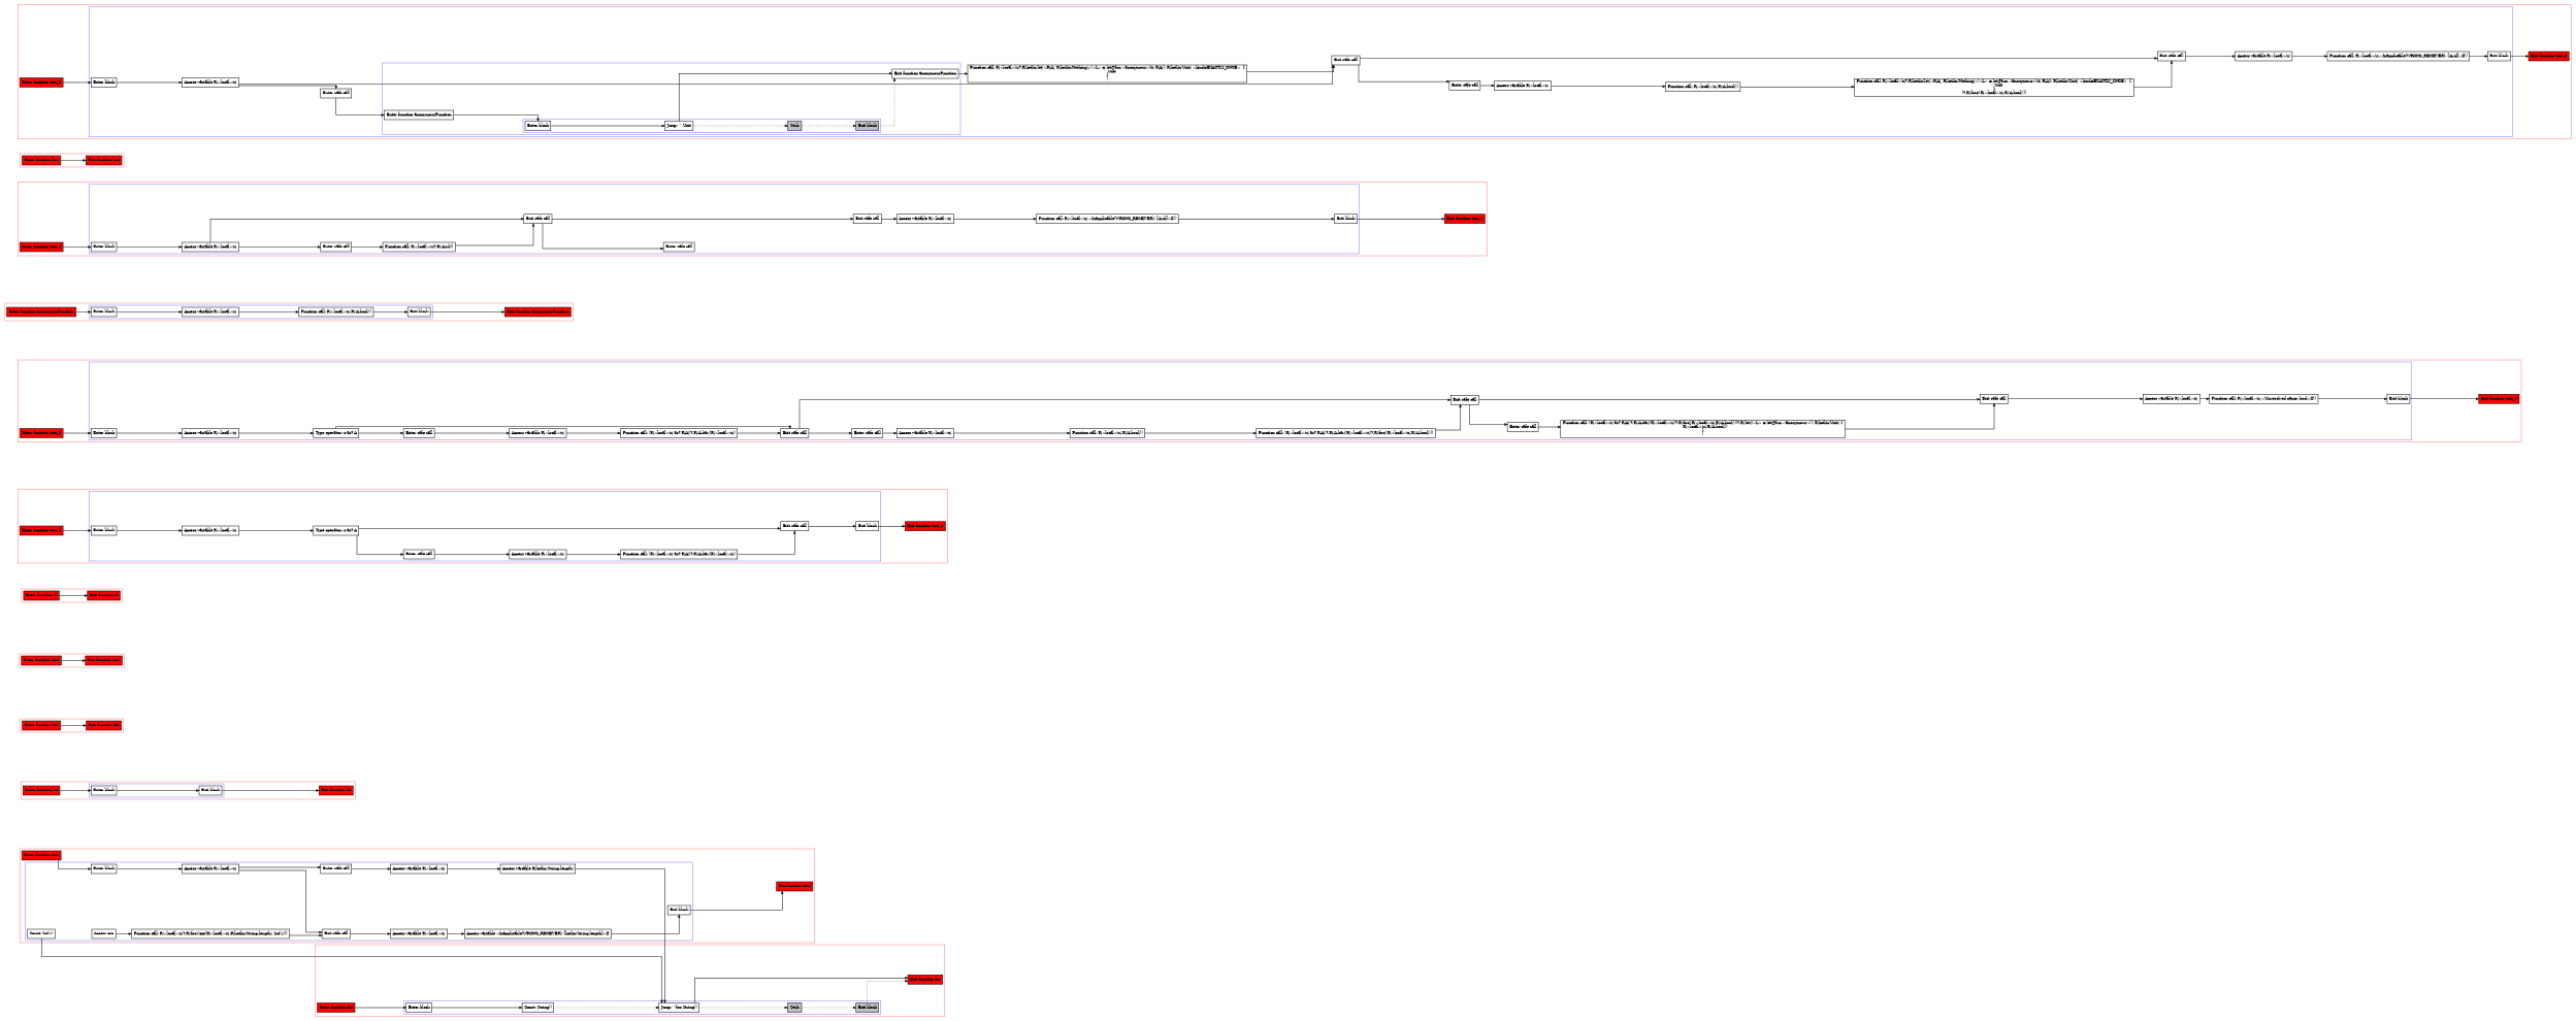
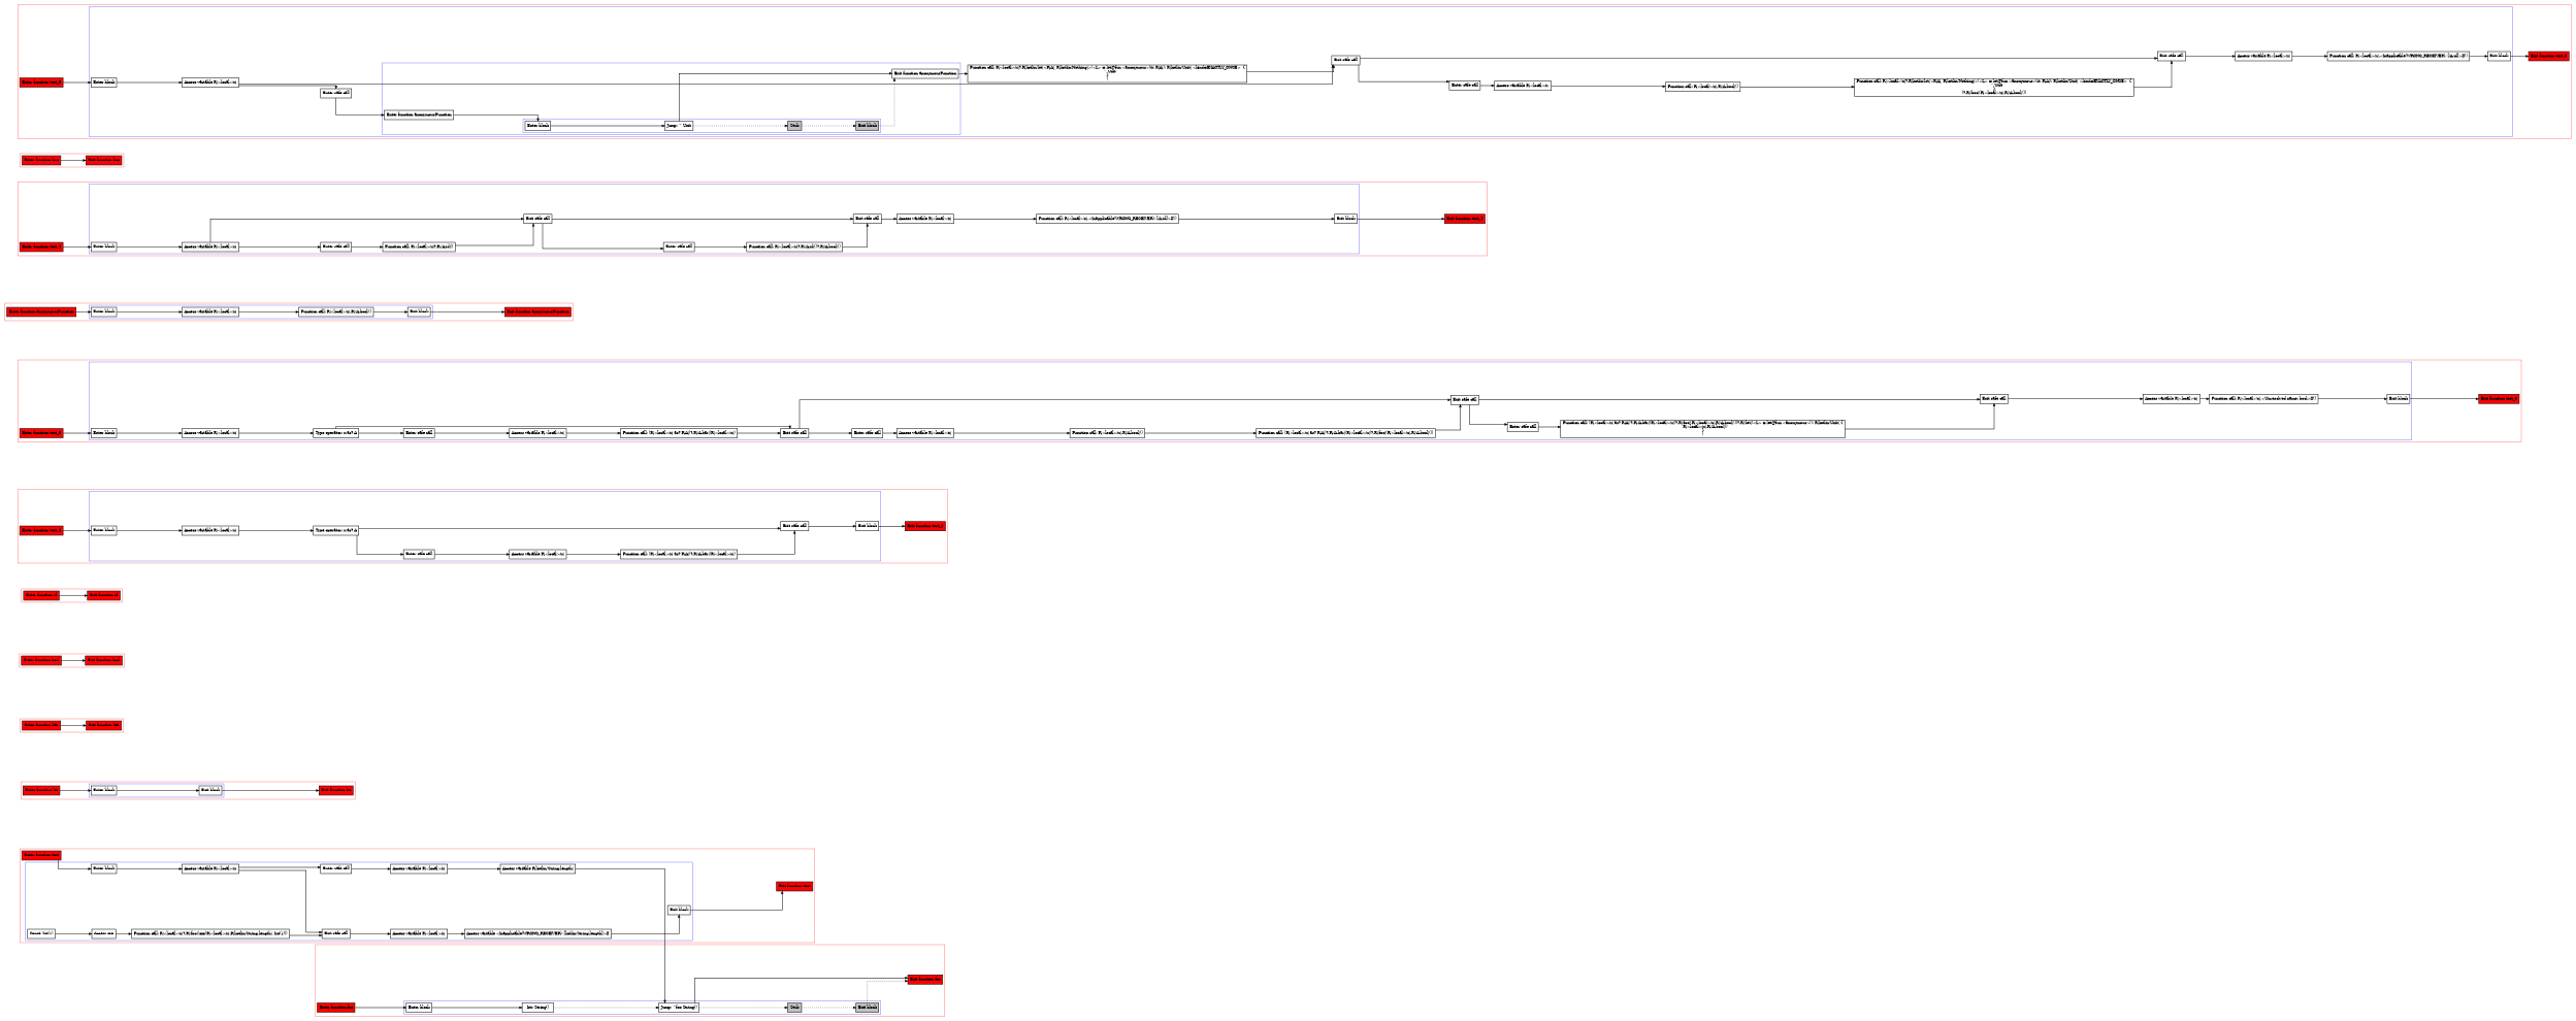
  digraph {
    nodesep=3
    rankdir=LR
    splines=ortho
    node [penwidth=2 shape=box]
    edge [penwidth=2]
    n1 [label="Enter block"]
-   n2 [label="Const: String()"]
+   n2 [label="Int: String()"]
    n3 [label="Jump: ^foo String()"]
    n4 [fillcolor=gray label=Stub style=filled]
    n5 [fillcolor=gray label="Exit block" style=filled]
    n6 [fillcolor=red label="Enter function foo" style=filled]
    n7 [fillcolor=red label="Exit function foo" style=filled]
    n8 [label="Enter block"]
    n9 [label="Exit block"]
    n10 [fillcolor=red label="Enter function let" style=filled]
    n11 [fillcolor=red label="Exit function let" style=filled]
    n12 [label="Enter block"]
    n13 [label="Access variable R|<local>/x|"]
    n14 [label="Enter safe call"]
    n15 [label="Access variable R|<local>/x|"]
    n16 [label="Access variable R|kotlin/String.length|"]
    n17 [label="Const: Int(1)"]
    n18 [label="Access =="]
    n19 [label="Function call: R|<local>/x|?.R|/foo|(==(R|<local>/x|.R|kotlin/String.length|, Int(1)))"]
    n20 [label="Exit safe call"]
    n21 [label="Access variable R|<local>/x|"]
    n22 [label="Access variable <Inapplicable(WRONG_RECEIVER): [kotlin/String.length]>#"]
    n23 [label="Exit block"]
    n24 [fillcolor=red label="Enter function test" style=filled]
    n25 [fillcolor=red label="Exit function test" style=filled]
    n26 [fillcolor=red label="Enter function bar" style=filled]
    n27 [fillcolor=red label="Exit function bar" style=filled]
    n28 [fillcolor=red label="Enter function bool" style=filled]
    n29 [fillcolor=red label="Exit function bool" style=filled]
    n30 [fillcolor=red label="Enter function id" style=filled]
    n31 [fillcolor=red label="Exit function id" style=filled]
    n32 [label="Enter block"]
    n33 [label="Access variable R|<local>/x|"]
    n34 [label="Type operator: x as? A"]
    n35 [label="Enter safe call"]
    n36 [label="Access variable R|<local>/x|"]
    n37 [label="Function call: (R|<local>/x| as? R|A|)?.R|/A.bar|(R|<local>/x|)"]
    n38 [label="Exit safe call"]
    n39 [label="Exit block"]
    n40 [fillcolor=red label="Enter function test_2" style=filled]
    n41 [fillcolor=red label="Exit function test_2" style=filled]
    n42 [label="Enter block"]
    n43 [label="Access variable R|<local>/x|"]
    n44 [label="Type operator: x as? A"]
    n45 [label="Enter safe call"]
    n46 [label="Access variable R|<local>/x|"]
    n47 [label="Function call: (R|<local>/x| as? R|A|)?.R|/A.bar|(R|<local>/x|)"]
    n48 [label="Exit safe call"]
    n49 [label="Enter safe call"]
    n50 [label="Access variable R|<local>/x|"]
    n51 [label="Function call: R|<local>/x|.R|/A.bool|()"]
    n52 [label="Function call: (R|<local>/x| as? R|A|)?.R|/A.bar|(R|<local>/x|)?.R|/foo|(R|<local>/x|.R|/A.bool|())"]
    n53 [label="Exit safe call"]
    n54 [label="Enter safe call"]
    n55 [label="Function call: (R|<local>/x| as? R|A|)?.R|/A.bar|(R|<local>/x|)?.R|/foo|(R|<local>/x|.R|/A.bool|())?.R|/let|(<L> = let@fun <anonymous>(): R|kotlin/Unit| {\n    R|<local>/x|.R|/A.bool|()\n}\n)"]
    n56 [label="Exit safe call"]
    n57 [label="Access variable R|<local>/x|"]
    n58 [label="Function call: R|<local>/x|.<Unresolved name: bool>#()"]
    n59 [label="Exit block"]
    n60 [fillcolor=red label="Enter function test_3" style=filled]
    n61 [fillcolor=red label="Exit function test_3" style=filled]
    n62 [label="Enter block"]
    n63 [label="Access variable R|<local>/x|"]
    n64 [label="Function call: R|<local>/x|.R|/A.bool|()"]
    n65 [label="Exit block"]
    n66 [fillcolor=red label="Enter function anonymousFunction" style=filled]
    n67 [fillcolor=red label="Exit function anonymousFunction" style=filled]
    n68 [label="Enter block"]
    n69 [label="Access variable R|<local>/x|"]
    n70 [label="Enter safe call"]
    n71 [label="Function call: R|<local>/x|?.R|/A.id|()"]
    n72 [label="Exit safe call"]
    n73 [label="Enter safe call"]
+   n74 [label="Function call: R|<local>/x|?.R|/A.id|()?.R|/A.bool|()"]
    n75 [label="Exit safe call"]
    n76 [label="Access variable R|<local>/x|"]
    n77 [label="Function call: R|<local>/x|.<Inapplicable(WRONG_RECEIVER): [/A.id]>#()"]
    n78 [label="Exit block"]
    n79 [fillcolor=red label="Enter function test_4" style=filled]
    n80 [fillcolor=red label="Exit function test_4" style=filled]
    n81 [fillcolor=red label="Enter function boo" style=filled]
    n82 [fillcolor=red label="Exit function boo" style=filled]
    n83 [label="Enter block"]
    n84 [label="Jump: ^ Unit"]
    n85 [fillcolor=gray label=Stub style=filled]
    n86 [fillcolor=gray label="Exit block" style=filled]
    n87 [label="Enter function anonymousFunction"]
    n88 [label="Exit function anonymousFunction"]
    n89 [label="Enter block"]
    n90 [label="Access variable R|<local>/x|"]
    n91 [label="Enter safe call"]
    n92 [label="Function call: R|<local>/x|?.R|kotlin/let|<R|A|, R|kotlin/Nothing|>(<L> = let@fun <anonymous>(it: R|A|): R|kotlin/Unit| <kind=EXACTLY_ONCE>  {\n    ^ Unit\n}\n)"]
    n93 [label="Exit safe call"]
    n94 [label="Enter safe call"]
    n95 [label="Access variable R|<local>/x|"]
    n96 [label="Function call: R|<local>/x|.R|/A.bool|()"]
    n97 [label="Function call: R|<local>/x|?.R|kotlin/let|<R|A|, R|kotlin/Nothing|>(<L> = let@fun <anonymous>(it: R|A|): R|kotlin/Unit| <kind=EXACTLY_ONCE>  {\n    ^ Unit\n}\n)?.R|/boo|(R|<local>/x|.R|/A.bool|())"]
    n98 [label="Exit safe call"]
    n99 [label="Access variable R|<local>/x|"]
    n100 [label="Function call: R|<local>/x|.<Inapplicable(WRONG_RECEIVER): [/A.id]>#()"]
    n101 [label="Exit block"]
    n102 [fillcolor=red label="Enter function test_5" style=filled]
    n103 [fillcolor=red label="Exit function test_5" style=filled]
    subgraph cluster_1 {
      color=red
      n6
      n7
      subgraph cluster_2 {
        color=blue
        n1
        n2
        n3
        n4
        n5
      }
    }
    subgraph cluster_3 {
      color=red
      n10
      n11
      subgraph cluster_4 {
        color=blue
        n8
        n9
      }
    }
    subgraph cluster_5 {
      color=red
      n24
      n25
      subgraph cluster_6 {
        color=blue
        n12
        n13
        n14
        n15
        n16
        n17
        n18
        n19
        n20
        n21
        n22
        n23
      }
    }
    subgraph cluster_7 {
      color=red
      n26
      n27
    }
    subgraph cluster_8 {
      color=red
      n28
      n29
    }
    subgraph cluster_9 {
      color=red
      n30
      n31
    }
    subgraph cluster_10 {
      color=red
      n40
      n41
      subgraph cluster_11 {
        color=blue
        n32
        n33
        n34
        n35
        n36
        n37
        n38
        n39
      }
    }
    subgraph cluster_12 {
      color=red
      n60
      n61
      subgraph cluster_13 {
        color=blue
        n42
        n43
        n44
        n45
        n46
        n47
        n48
        n49
        n50
        n51
        n52
        n53
        n54
        n55
        n56
        n57
        n58
        n59
      }
    }
    subgraph cluster_14 {
      color=red
      n66
      n67
      subgraph cluster_15 {
        color=blue
        n62
        n63
        n64
        n65
      }
    }
    subgraph cluster_16 {
      color=red
      n79
      n80
      subgraph cluster_17 {
        color=blue
        n68
        n69
        n70
        n71
        n72
        n73
+       n74
        n75
        n76
        n77
        n78
      }
    }
    subgraph cluster_18 {
      color=red
      n81
      n82
    }
    subgraph cluster_19 {
      color=red
      n102
      n103
      subgraph cluster_20 {
        color=blue
        n89
        n90
        n91
        n92
        n93
        n94
        n95
        n96
        n97
        n98
        n99
        n100
        n101
        subgraph cluster_21 {
          color=blue
          n87
          n88
          subgraph cluster_22 {
            color=blue
            n83
            n84
            n85
            n86
          }
        }
      }
    }
    n1 -> n2
    n2 -> n3 [style=dotted]
    n3 -> n4 [style=dotted]
    n3 -> n7
    n4 -> n5 [style=dotted]
    n5 -> n7 [style=dotted]
    n6 -> n1
    n8 -> n9
    n9 -> n11
    n10 -> n8
    n12 -> n13
    n13 -> n14
    n13 -> n20
    n14 -> n15
    n15 -> n16
    n16 -> n3
-   n17 -> n3
+   n17 -> n18
    n18 -> n19
    n19 -> n20
    n20 -> n21
    n21 -> n22
    n22 -> n23
    n23 -> n25
    n24 -> n12
    n26 -> n27
    n28 -> n29
    n30 -> n31
    n32 -> n33
    n33 -> n34
    n34 -> n35
    n34 -> n38
    n35 -> n36
    n36 -> n37
    n37 -> n38
    n38 -> n39
    n39 -> n41
    n40 -> n32
    n42 -> n43
    n43 -> n44
    n44 -> n45
    n44 -> n48
    n45 -> n46
    n46 -> n47
    n47 -> n48
    n48 -> n49
    n48 -> n53
    n49 -> n50
    n50 -> n51
    n51 -> n52
    n52 -> n53
    n53 -> n54
    n53 -> n56
    n54 -> n55
    n55 -> n56
    n56 -> n57
    n57 -> n58
    n58 -> n59
    n59 -> n61
    n60 -> n42
    n62 -> n63
    n63 -> n64
    n64 -> n65
    n65 -> n67
    n66 -> n62
    n68 -> n69
    n69 -> n70
    n69 -> n72
    n70 -> n71
    n71 -> n72
    n72 -> n73
    n72 -> n75
+   n73 -> n74
+   n74 -> n75
    n75 -> n76
    n76 -> n77
    n77 -> n78
    n78 -> n80
    n79 -> n68
    n81 -> n82
    n83 -> n84
    n84 -> n85 [style=dotted]
    n84 -> n88
    n85 -> n86 [style=dotted]
    n86 -> n88 [style=dotted]
    n87 -> n83
    n88 -> n92
    n89 -> n90
    n90 -> n91
    n90 -> n93
    n91 -> n87
    n92 -> n93
    n93 -> n94
    n93 -> n98
    n94 -> n95
    n95 -> n96
    n96 -> n97
    n97 -> n98
    n98 -> n99
    n99 -> n100
    n100 -> n101
    n101 -> n103
    n102 -> n89
  }
